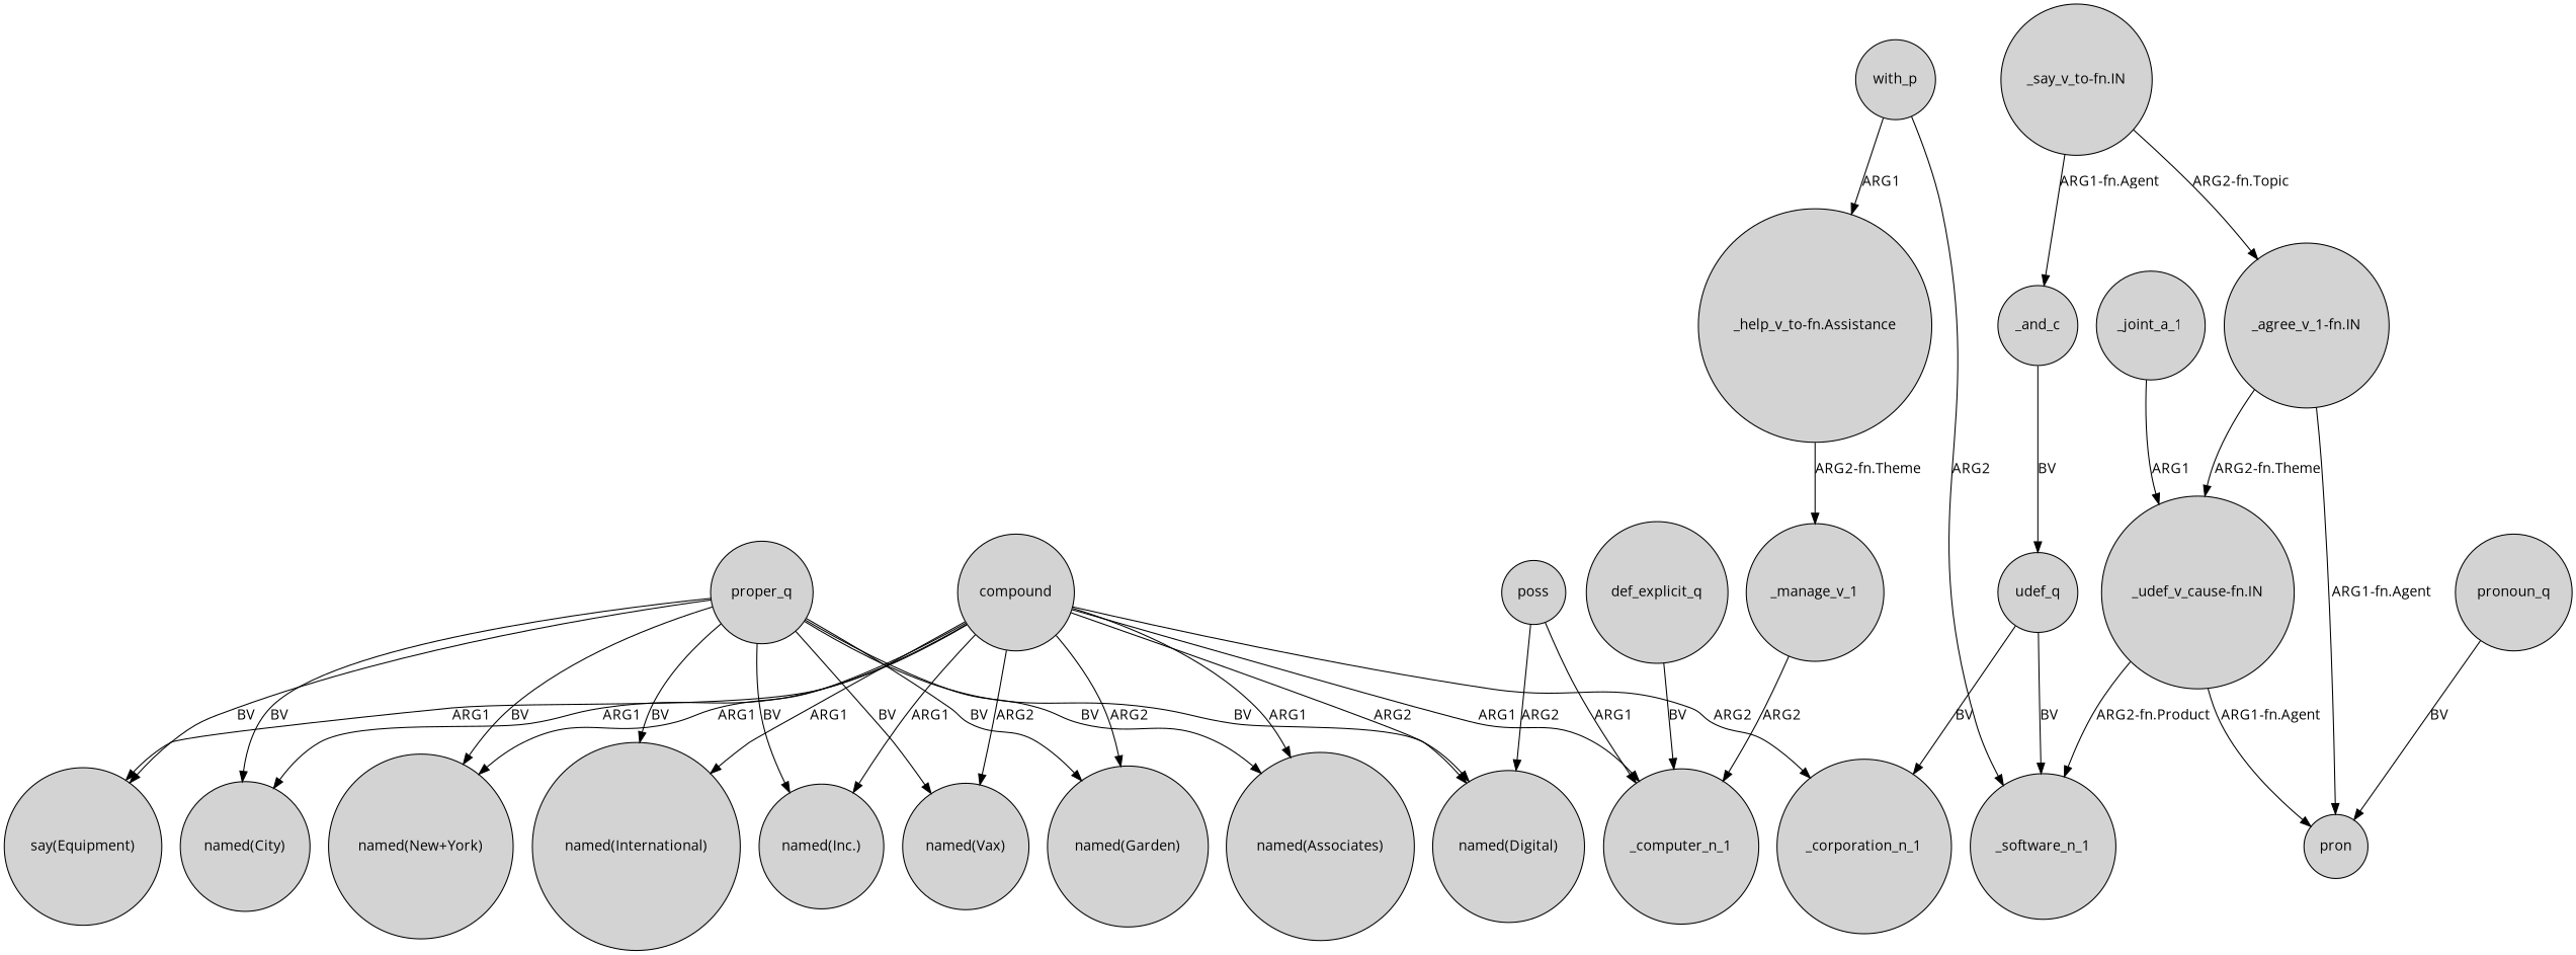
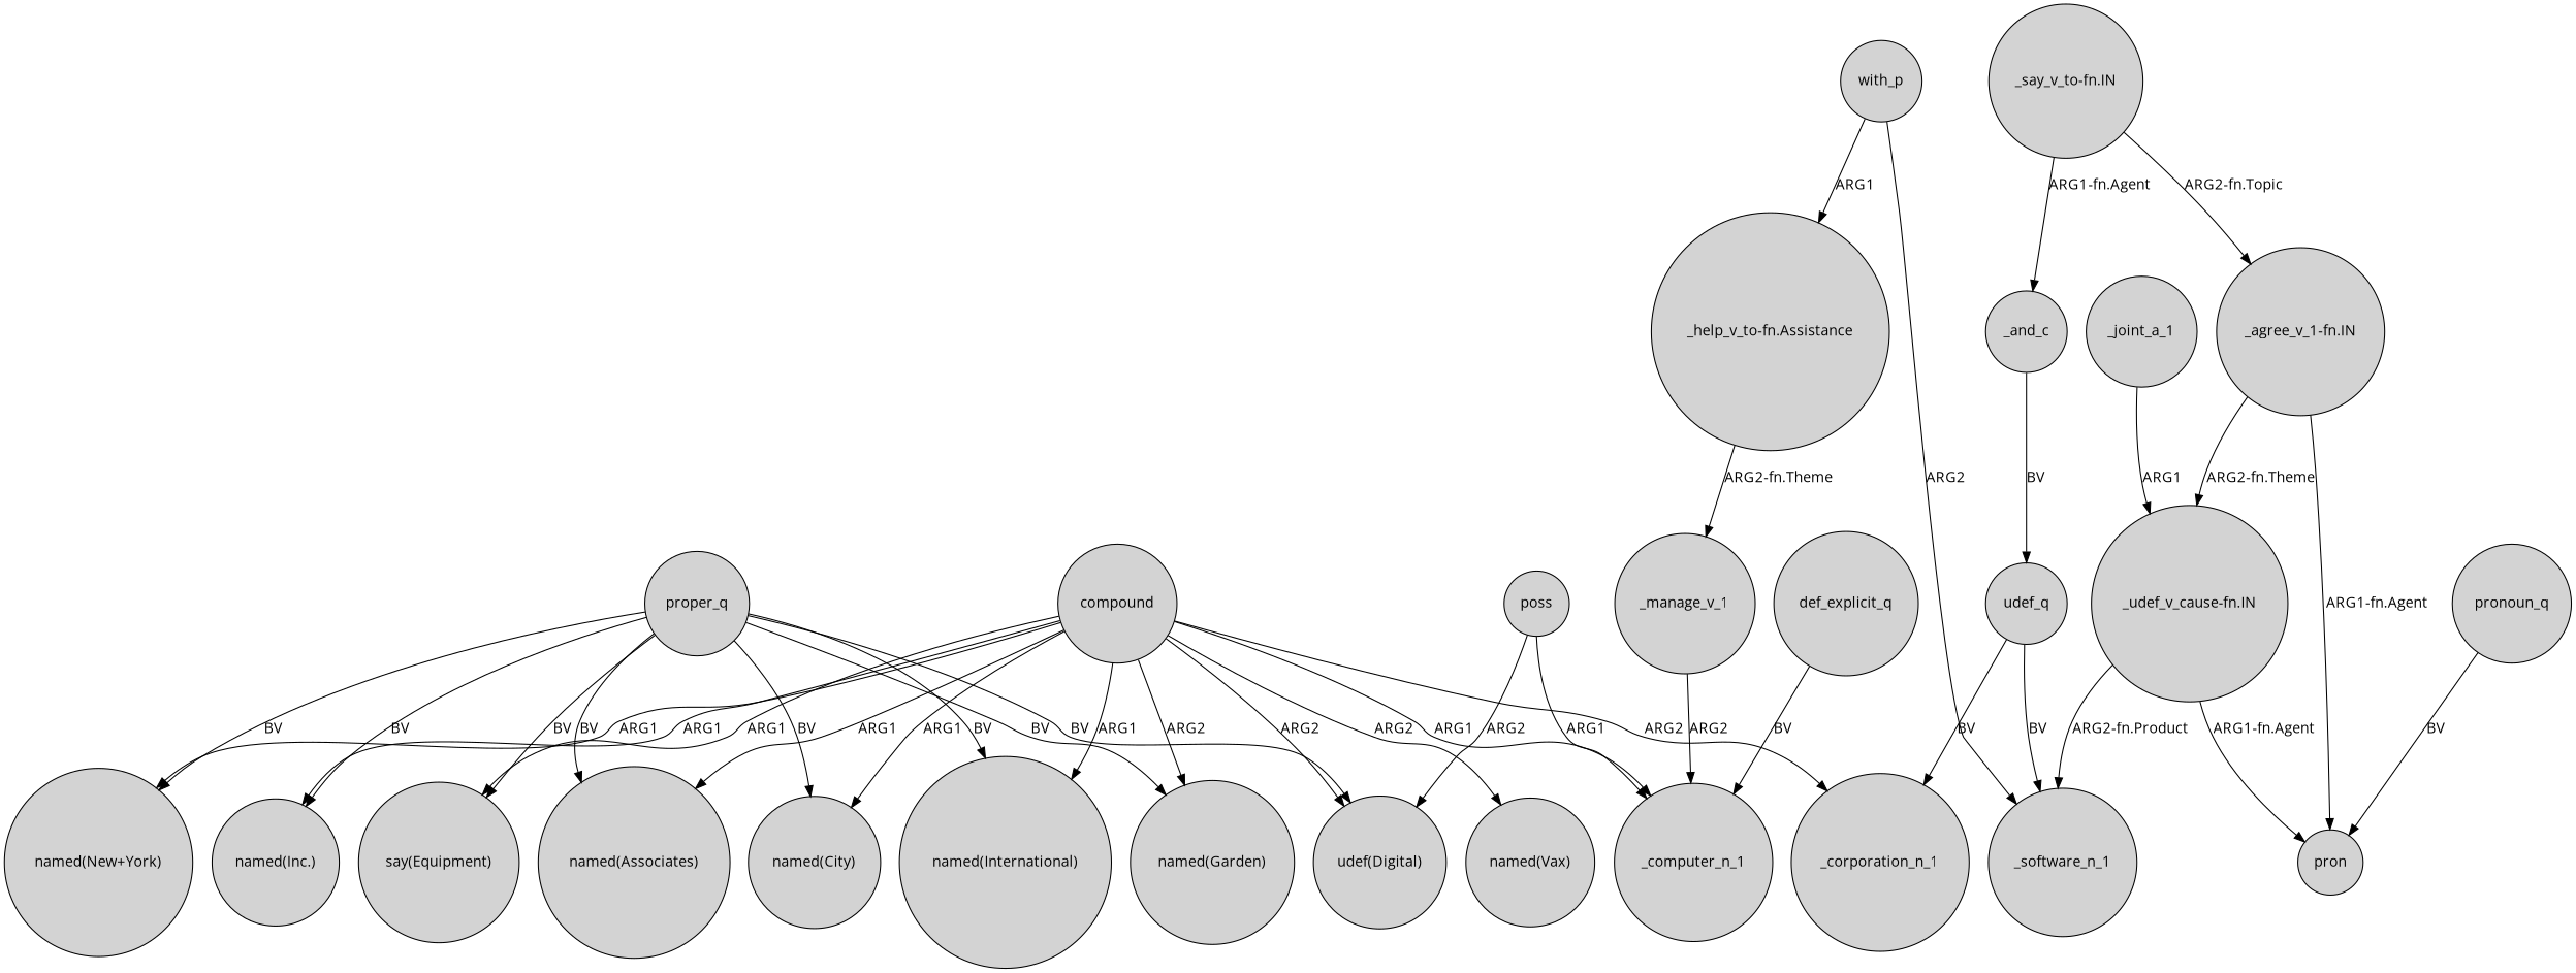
  digraph {
    fontname="Open Sans"
    node [fontname="Open Sans" shape=circle style=filled]
    edge [fontname="Open Sans"]
    compound
    "named(International)"
    _computer_n_1
    "named(Inc.)"
    "named(Vax)"
    "named(Garden)"
    n7 [label="say(Equipment)"]
    "named(New+York)"
    _corporation_n_1
-   "named(Digital)"
+   "named(Digital)" [label="udef(Digital)"]
    "named(City)"
    "named(Associates)"
    _manage_v_1
    proper_q
    udef_q
    _software_n_1
    _and_c
    "_say_v_to-fn.IN"
    "_agree_v_1-fn.IN"
    n20 [label="_udef_v_cause-fn.IN"]
    pron
    def_explicit_q
    "_help_v_to-fn.Assistance"
    poss
    pronoun_q
    _joint_a_1
    with_p
    compound -> "named(International)" [label=ARG1]
    compound -> _computer_n_1 [label=ARG1]
    compound -> "named(Inc.)" [label=ARG1]
    compound -> "named(Vax)" [label=ARG2]
    compound -> "named(Garden)" [label=ARG2]
    compound -> n7 [label=ARG1]
    compound -> "named(New+York)" [label=ARG1]
    compound -> _corporation_n_1 [label=ARG2]
    compound -> "named(Digital)" [label=ARG2]
    compound -> "named(City)" [label=ARG1]
    compound -> "named(Associates)" [label=ARG1]
    _manage_v_1 -> _computer_n_1 [label=ARG2]
    proper_q -> "named(International)" [label=BV]
    proper_q -> "named(Inc.)" [label=BV]
-   proper_q -> "named(Vax)" [label=BV]
    proper_q -> "named(Garden)" [label=BV]
    proper_q -> n7 [label=BV]
    proper_q -> "named(New+York)" [label=BV]
    proper_q -> "named(Digital)" [label=BV]
    proper_q -> "named(City)" [label=BV]
    proper_q -> "named(Associates)" [label=BV]
    udef_q -> _corporation_n_1 [label=BV]
    udef_q -> _software_n_1 [label=BV]
    _and_c -> udef_q [label=BV]
    "_say_v_to-fn.IN" -> _and_c [label="ARG1-fn.Agent"]
    "_say_v_to-fn.IN" -> "_agree_v_1-fn.IN" [label="ARG2-fn.Topic"]
    "_agree_v_1-fn.IN" -> n20 [label="ARG2-fn.Theme"]
    "_agree_v_1-fn.IN" -> pron [label="ARG1-fn.Agent"]
    n20 -> _software_n_1 [label="ARG2-fn.Product"]
    n20 -> pron [label="ARG1-fn.Agent"]
    def_explicit_q -> _computer_n_1 [label=BV]
    "_help_v_to-fn.Assistance" -> _manage_v_1 [label="ARG2-fn.Theme"]
    poss -> _computer_n_1 [label=ARG1]
    poss -> "named(Digital)" [label=ARG2]
    pronoun_q -> pron [label=BV]
    _joint_a_1 -> n20 [label=ARG1]
    with_p -> _software_n_1 [label=ARG2]
    with_p -> "_help_v_to-fn.Assistance" [label=ARG1]
  }
